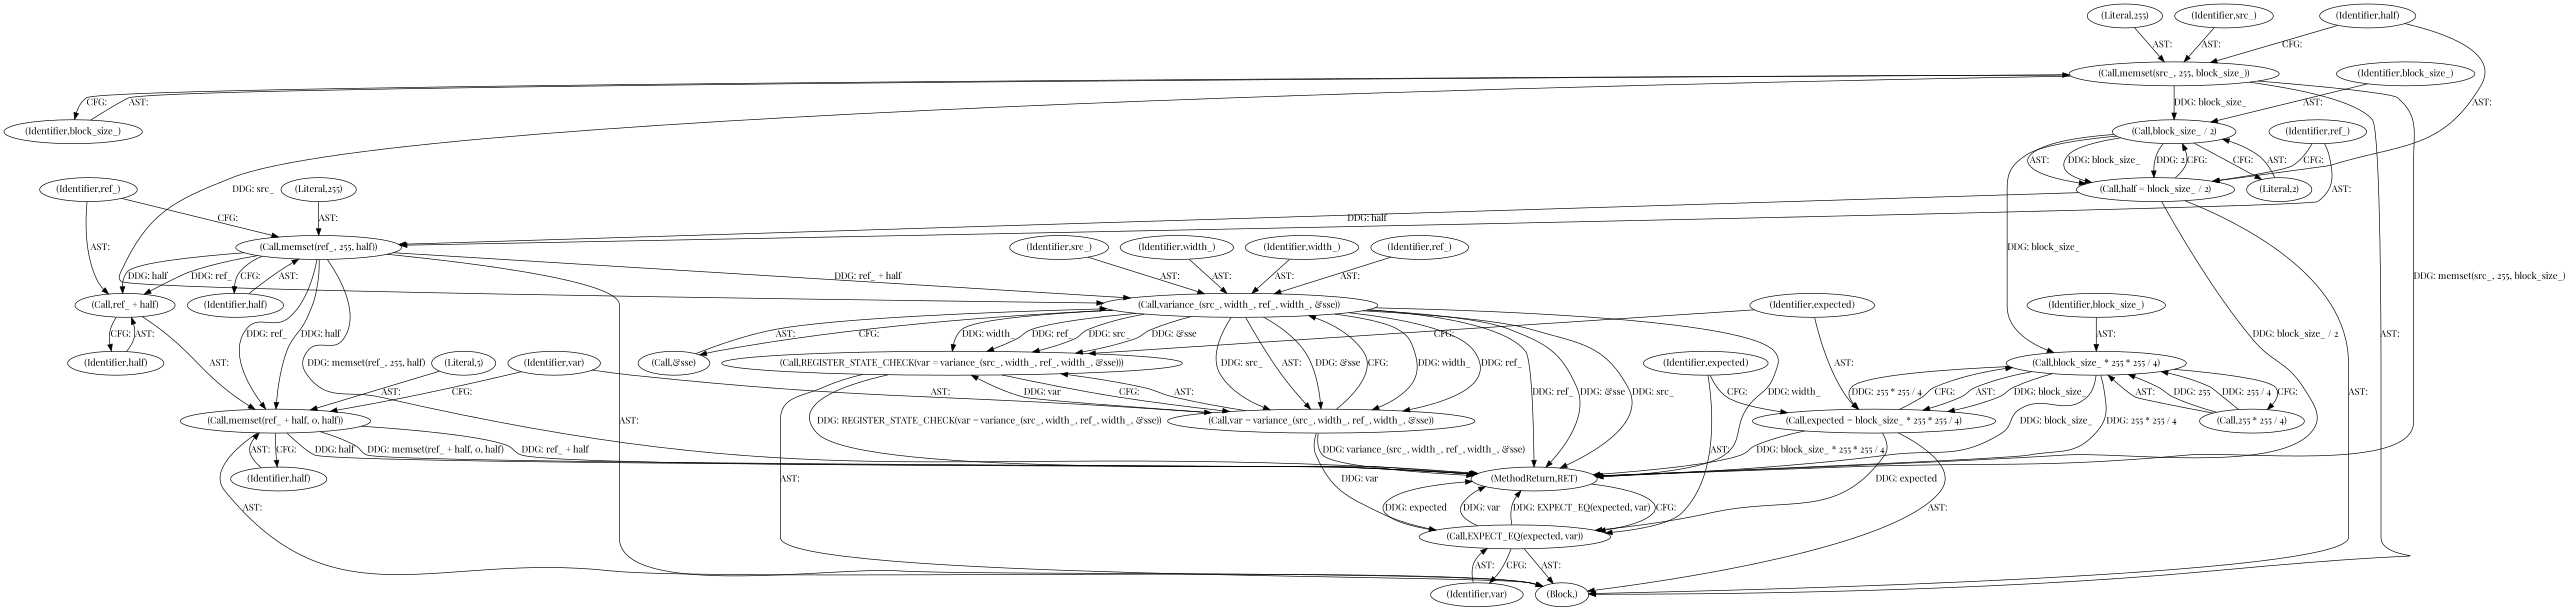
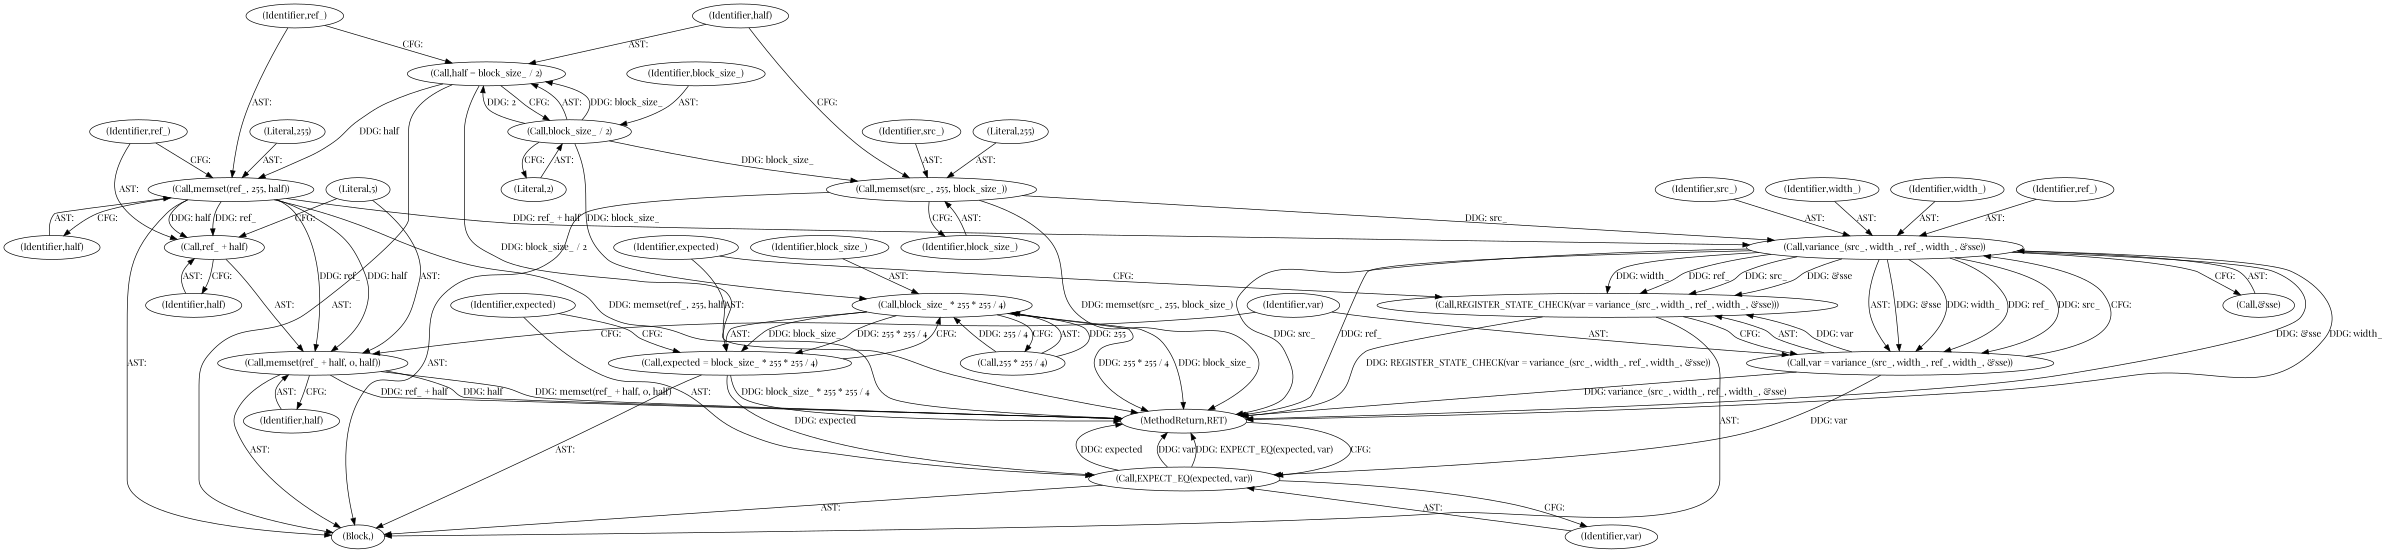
  digraph {
    fontname="Playfair Display"
    node [fontname="Playfair Display"]
    edge [fontname="Playfair Display"]
    n1 [label="(Call,memset(src_, 255, block_size_))"]
    n2 [label="(Call,block_size_ / 2)"]
    n3 [label="(Call,variance_(src_, width_, ref_, width_, &sse))"]
    n4 [label="(Identifier,block_size_)"]
    n5 [label="(MethodReturn,RET)"]
    n6 [label="(Block,)"]
    n7 [label="(Call,half = block_size_ / 2)"]
    n8 [label="(Call,block_size_ * 255 * 255 / 4)"]
    n9 [label="(Literal,2)"]
    n10 [label="(Call,REGISTER_STATE_CHECK(var = variance_(src_, width_, ref_, width_, &sse)))"]
    n11 [label="(Call,var = variance_(src_, width_, ref_, width_, &sse))"]
    n12 [label="(Call,&sse)"]
    n13 [label="(Call,EXPECT_EQ(expected, var))"]
    n14 [label="(Call,memset(ref_, 255, half))"]
    n15 [label="(Call,expected = block_size_ * 255 * 255 / 4)"]
    n16 [label="(Call,255 * 255 / 4)"]
    n17 [label="(Call,memset(ref_ + half, 0, half))"]
    n18 [label="(Call,ref_ + half)"]
    n19 [label="(Identifier,half)"]
    n20 [label="(Identifier,half)"]
    n21 [label="(Identifier,half)"]
    n22 [label="(Identifier,var)"]
    n23 [label="(Identifier,src_)"]
    n24 [label="(Identifier,src_)"]
    n25 [label="(Identifier,var)"]
    n26 [label="(Identifier,expected)"]
    n27 [label="(Identifier,block_size_)"]
    n28 [label="(Literal,255)"]
    n29 [label="(Identifier,block_size_)"]
    n30 [label="(Identifier,ref_)"]
    n31 [label="(Literal,255)"]
    n32 [label="(Identifier,ref_)"]
    n33 [label="(Identifier,expected)"]
    n34 [label="(Literal,5)"]
    n35 [label="(Identifier,width_)"]
    n36 [label="(Identifier,width_)"]
    n37 [label="(Identifier,ref_)"]
    n38 [label="(Identifier,half)"]
-   n1 -> n2 [label="DDG: block_size_"]
+   n2 -> n1 [label="DDG: block_size_"]
    n1 -> n3 [label="DDG: src_"]
    n1 -> n4 [label="CFG: "]
    n1 -> n5 [label="DDG: memset(src_, 255, block_size_)"]
    n1 -> n6 [label="AST: "]
    n2 -> n7 [label="AST: "]
    n2 -> n7 [label="DDG: block_size_"]
    n2 -> n7 [label="DDG: 2"]
    n2 -> n8 [label="DDG: block_size_"]
    n2 -> n9 [label="CFG: "]
    n3 -> n5 [label="DDG: ref_"]
    n3 -> n5 [label="DDG: &sse"]
    n3 -> n5 [label="DDG: width_"]
    n3 -> n5 [label="DDG: src_"]
    n3 -> n10 [label="DDG: &sse"]
    n3 -> n10 [label="DDG: width_"]
    n3 -> n10 [label="DDG: ref_"]
    n3 -> n10 [label="DDG: src_"]
    n3 -> n11 [label="AST: "]
    n3 -> n11 [label="DDG: &sse"]
    n3 -> n11 [label="DDG: width_"]
    n3 -> n11 [label="DDG: ref_"]
    n3 -> n11 [label="DDG: src_"]
    n3 -> n12 [label="CFG: "]
    n4 -> n1 [label="AST: "]
    n5 -> n13 [label="CFG: "]
    n7 -> n2 [label="CFG: "]
    n7 -> n5 [label="DDG: block_size_ / 2"]
    n7 -> n6 [label="AST: "]
    n7 -> n14 [label="DDG: half"]
    n8 -> n5 [label="DDG: 255 * 255 / 4"]
    n8 -> n5 [label="DDG: block_size_"]
    n8 -> n15 [label="AST: "]
    n8 -> n15 [label="DDG: block_size_"]
    n8 -> n15 [label="DDG: 255 * 255 / 4"]
    n8 -> n16 [label="CFG: "]
    n9 -> n2 [label="AST: "]
    n10 -> n5 [label="DDG: REGISTER_STATE_CHECK(var = variance_(src_, width_, ref_, width_, &sse))"]
    n10 -> n6 [label="AST: "]
    n10 -> n11 [label="CFG: "]
    n11 -> n3 [label="CFG: "]
    n11 -> n5 [label="DDG: variance_(src_, width_, ref_, width_, &sse)"]
    n11 -> n10 [label="AST: "]
    n11 -> n10 [label="DDG: var"]
    n11 -> n13 [label="DDG: var"]
    n12 -> n3 [label="AST: "]
    n13 -> n5 [label="DDG: expected"]
    n13 -> n5 [label="DDG: var"]
    n13 -> n5 [label="DDG: EXPECT_EQ(expected, var)"]
    n13 -> n6 [label="AST: "]
    n13 -> n22 [label="CFG: "]
    n14 -> n3 [label="DDG: ref_ + half"]
    n14 -> n5 [label="DDG: memset(ref_, 255, half)"]
    n14 -> n6 [label="AST: "]
    n14 -> n17 [label="DDG: ref_"]
    n14 -> n17 [label="DDG: half"]
    n14 -> n18 [label="DDG: ref_"]
    n14 -> n18 [label="DDG: half"]
    n14 -> n19 [label="CFG: "]
    n15 -> n5 [label="DDG: block_size_ * 255 * 255 / 4"]
    n15 -> n6 [label="AST: "]
    n15 -> n8 [label="CFG: "]
    n15 -> n13 [label="DDG: expected"]
    n16 -> n8 [label="AST: "]
    n16 -> n8 [label="DDG: 255"]
    n16 -> n8 [label="DDG: 255 / 4"]
    n17 -> n5 [label="DDG: ref_ + half"]
    n17 -> n5 [label="DDG: half"]
    n17 -> n5 [label="DDG: memset(ref_ + half, 0, half)"]
    n17 -> n6 [label="AST: "]
    n17 -> n20 [label="CFG: "]
    n18 -> n17 [label="AST: "]
    n18 -> n21 [label="CFG: "]
    n19 -> n14 [label="AST: "]
    n20 -> n17 [label="AST: "]
    n21 -> n18 [label="AST: "]
    n22 -> n13 [label="AST: "]
    n23 -> n3 [label="AST: "]
    n24 -> n1 [label="AST: "]
    n25 -> n11 [label="AST: "]
    n25 -> n17 [label="CFG: "]
    n26 -> n10 [label="CFG: "]
    n26 -> n15 [label="AST: "]
    n27 -> n8 [label="AST: "]
    n28 -> n14 [label="AST: "]
    n29 -> n2 [label="AST: "]
    n30 -> n7 [label="CFG: "]
    n30 -> n14 [label="AST: "]
    n31 -> n1 [label="AST: "]
    n32 -> n14 [label="CFG: "]
    n32 -> n18 [label="AST: "]
    n33 -> n13 [label="AST: "]
    n33 -> n15 [label="CFG: "]
    n34 -> n17 [label="AST: "]
+   n34 -> n18 [label="CFG: "]
    n35 -> n3 [label="AST: "]
    n36 -> n3 [label="AST: "]
    n37 -> n3 [label="AST: "]
    n38 -> n1 [label="CFG: "]
    n38 -> n7 [label="AST: "]
  }
